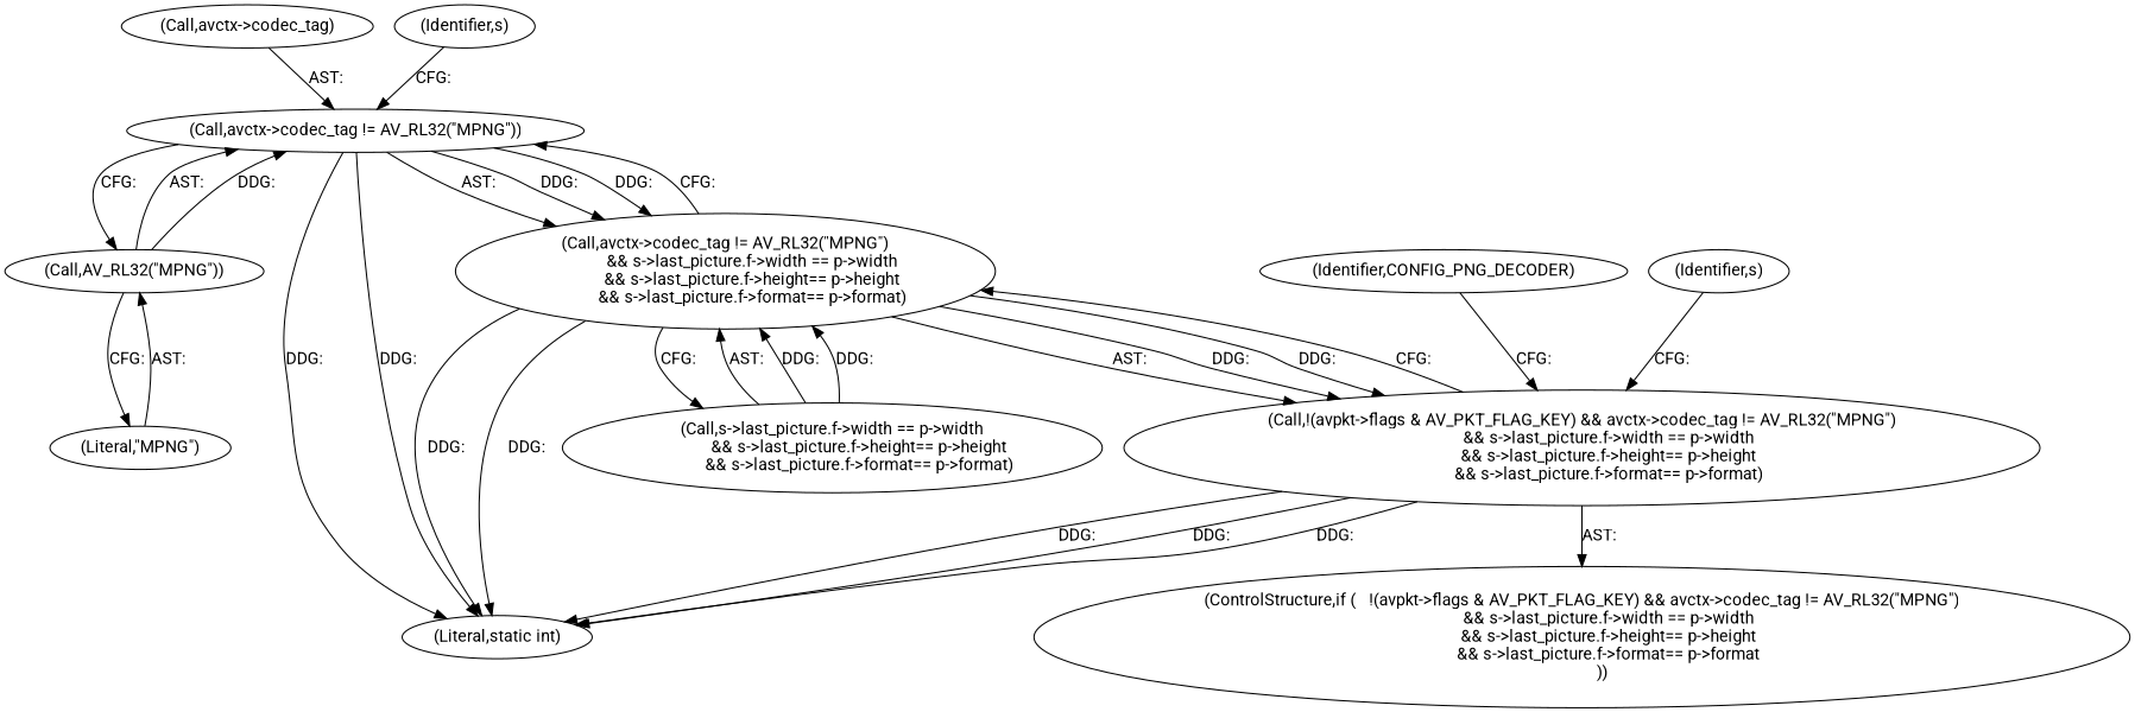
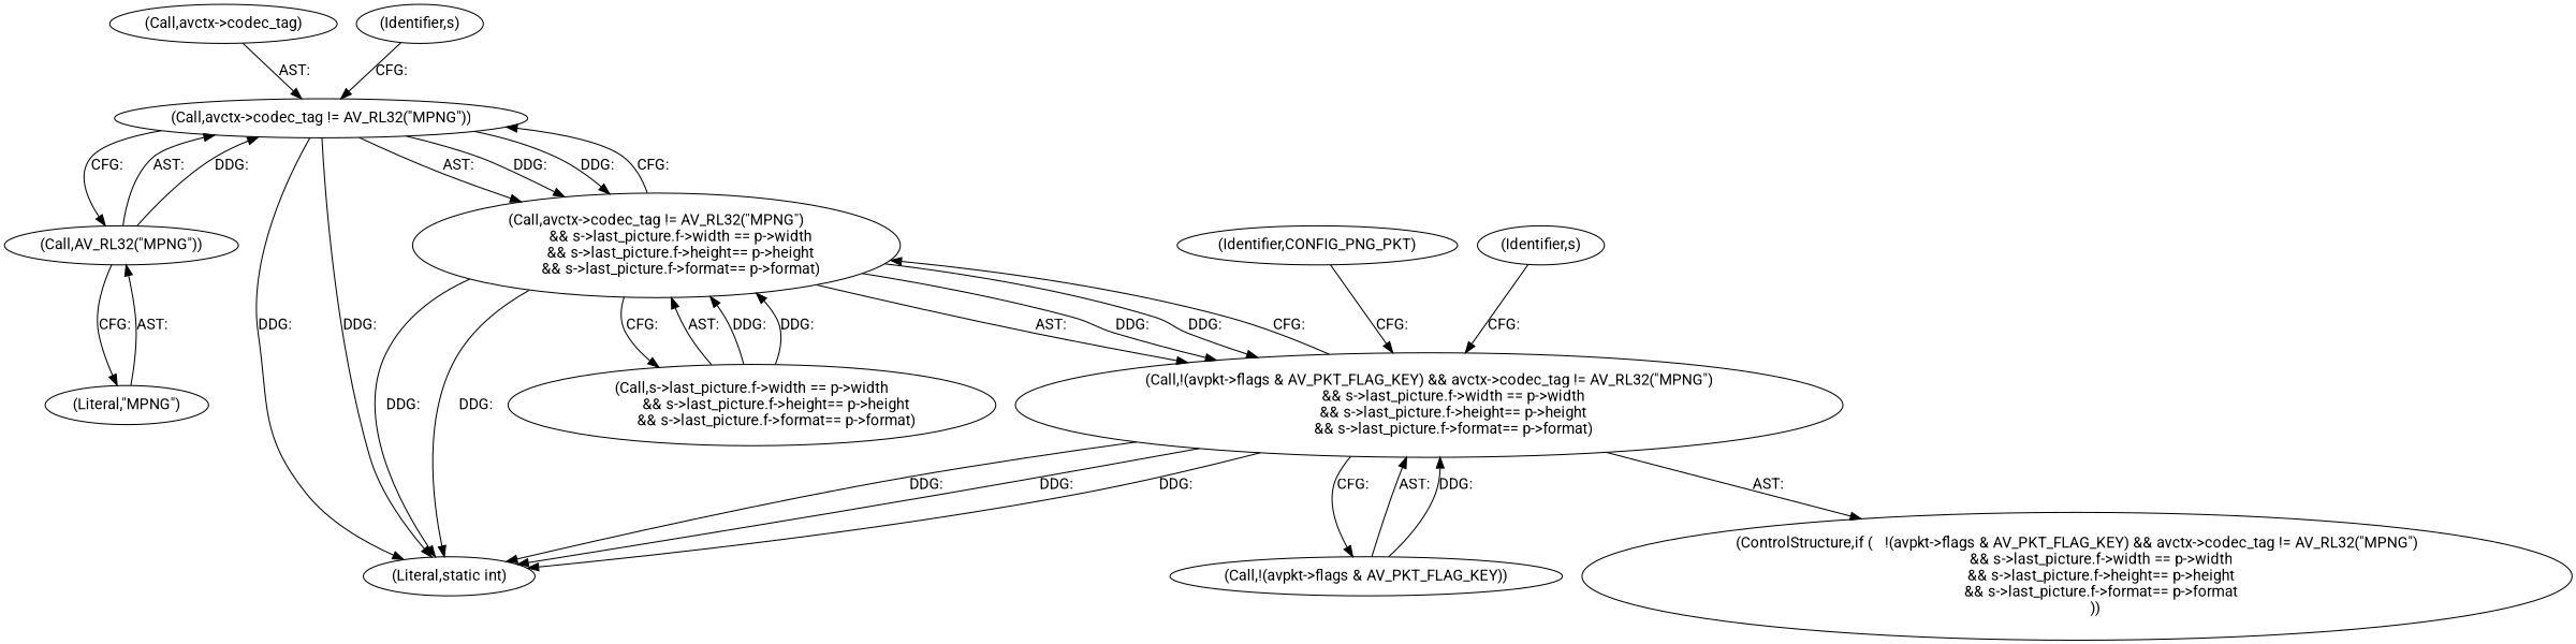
  digraph {
    fontname=Roboto
    node [fontname=Roboto]
    edge [fontname=Roboto]
    n1 [label="(Call,avctx->codec_tag != AV_RL32(\"MPNG\"))"]
    n2 [label="(Call,AV_RL32(\"MPNG\"))"]
    n3 [label="(Call,avctx->codec_tag != AV_RL32(\"MPNG\")\n            && s->last_picture.f->width == p->width\n            && s->last_picture.f->height== p->height\n            && s->last_picture.f->format== p->format)"]
    n4 [label="(Literal,static int)"]
    n5 [label="(Literal,\"MPNG\")"]
    n6 [label="(Call,!(avpkt->flags & AV_PKT_FLAG_KEY) && avctx->codec_tag != AV_RL32(\"MPNG\")\n            && s->last_picture.f->width == p->width\n            && s->last_picture.f->height== p->height\n            && s->last_picture.f->format== p->format)"]
    n7 [label="(Call,s->last_picture.f->width == p->width\n            && s->last_picture.f->height== p->height\n            && s->last_picture.f->format== p->format)"]
    n8 [label="(ControlStructure,if (   !(avpkt->flags & AV_PKT_FLAG_KEY) && avctx->codec_tag != AV_RL32(\"MPNG\")\n            && s->last_picture.f->width == p->width\n            && s->last_picture.f->height== p->height\n            && s->last_picture.f->format== p->format\n         ))"]
+   n9 [label="(Call,!(avpkt->flags & AV_PKT_FLAG_KEY))"]
    n10 [label="(Call,avctx->codec_tag)"]
-   n11 [label="(Identifier,CONFIG_PNG_DECODER)"]
+   n11 [label="(Identifier,CONFIG_PNG_PKT)"]
    n12 [label="(Identifier,s)"]
    n13 [label="(Identifier,s)"]
    n1 -> n2 [label="CFG: "]
    n1 -> n3 [label="AST: "]
    n1 -> n3 [label="DDG: "]
    n1 -> n3 [label="DDG: "]
    n1 -> n4 [label="DDG: "]
    n1 -> n4 [label="DDG: "]
    n2 -> n1 [label="AST: "]
    n2 -> n1 [label="DDG: "]
    n2 -> n5 [label="CFG: "]
    n3 -> n1 [label="CFG: "]
    n3 -> n4 [label="DDG: "]
    n3 -> n4 [label="DDG: "]
    n3 -> n6 [label="AST: "]
    n3 -> n6 [label="DDG: "]
    n3 -> n6 [label="DDG: "]
    n3 -> n7 [label="CFG: "]
    n5 -> n2 [label="AST: "]
    n6 -> n3 [label="CFG: "]
    n6 -> n4 [label="DDG: "]
    n6 -> n4 [label="DDG: "]
    n6 -> n4 [label="DDG: "]
    n6 -> n8 [label="AST: "]
+   n6 -> n9 [label="CFG: "]
    n7 -> n3 [label="AST: "]
    n7 -> n3 [label="DDG: "]
    n7 -> n3 [label="DDG: "]
+   n9 -> n6 [label="AST: "]
+   n9 -> n6 [label="DDG: "]
    n10 -> n1 [label="AST: "]
    n11 -> n6 [label="CFG: "]
    n12 -> n6 [label="CFG: "]
    n13 -> n1 [label="CFG: "]
  }
